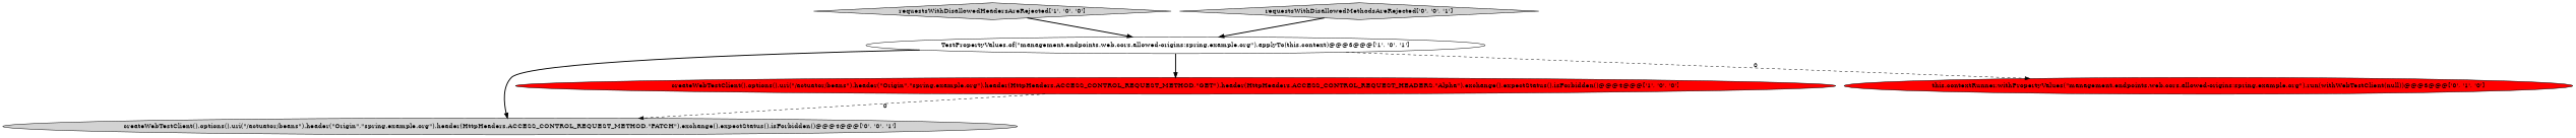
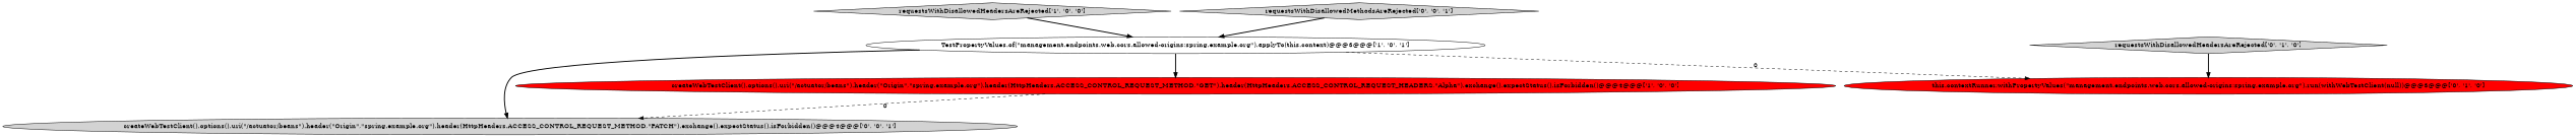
  digraph {
    node [fillcolor=lightgray shape=ellipse style=filled]
    edge [style=bold]
    n1 [label="requestsWithDisallowedHeadersAreRejected['1', '0', '0']" shape=diamond]
    n2 [fillcolor=white label="TestPropertyValues.of(\"management.endpoints.web.cors.allowed-origins:spring.example.org\").applyTo(this.context)@@@3@@@['1', '0', '1']"]
    n3 [label="createWebTestClient().options().uri(\"/actuator/beans\").header(\"Origin\",\"spring.example.org\").header(HttpHeaders.ACCESS_CONTROL_REQUEST_METHOD,\"PATCH\").exchange().expectStatus().isForbidden()@@@4@@@['0', '0', '1']"]
    n4 [fillcolor=red label="createWebTestClient().options().uri(\"/actuator/beans\").header(\"Origin\",\"spring.example.org\").header(HttpHeaders.ACCESS_CONTROL_REQUEST_METHOD,\"GET\").header(HttpHeaders.ACCESS_CONTROL_REQUEST_HEADERS,\"Alpha\").exchange().expectStatus().isForbidden()@@@4@@@['1', '0', '0']"]
    n5 [label="requestsWithDisallowedMethodsAreRejected['0', '0', '1']" shape=diamond]
    n6 [fillcolor=red label="this.contextRunner.withPropertyValues(\"management.endpoints.web.cors.allowed-origins:spring.example.org\").run(withWebTestClient(null))@@@3@@@['0', '1', '0']"]
+   n7 [label="requestsWithDisallowedHeadersAreRejected['0', '1', '0']" shape=diamond]
    n1 -> n2
    n2 -> n3
    n2 -> n4
    n2 -> n6 [label=0 style=dashed]
    n4 -> n3 [label=0 style=dashed]
    n5 -> n2
+   n7 -> n6
  }
